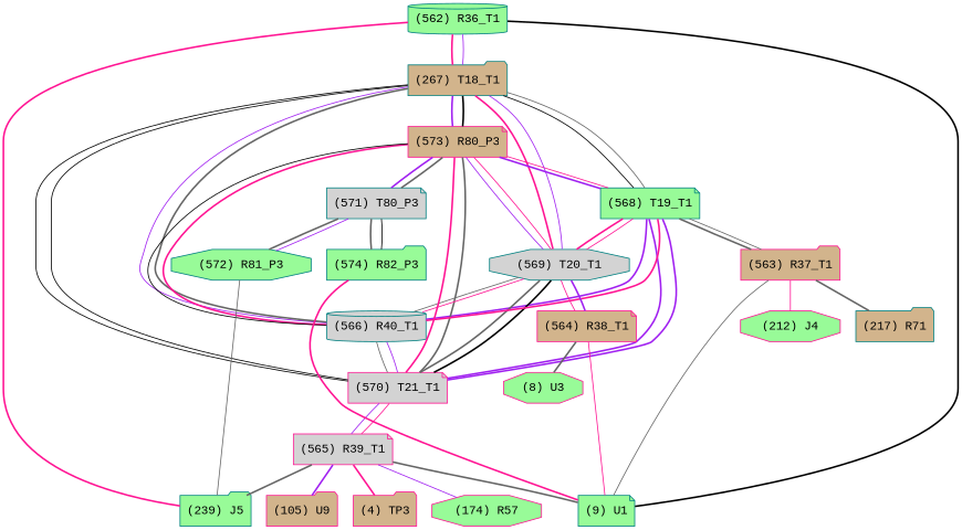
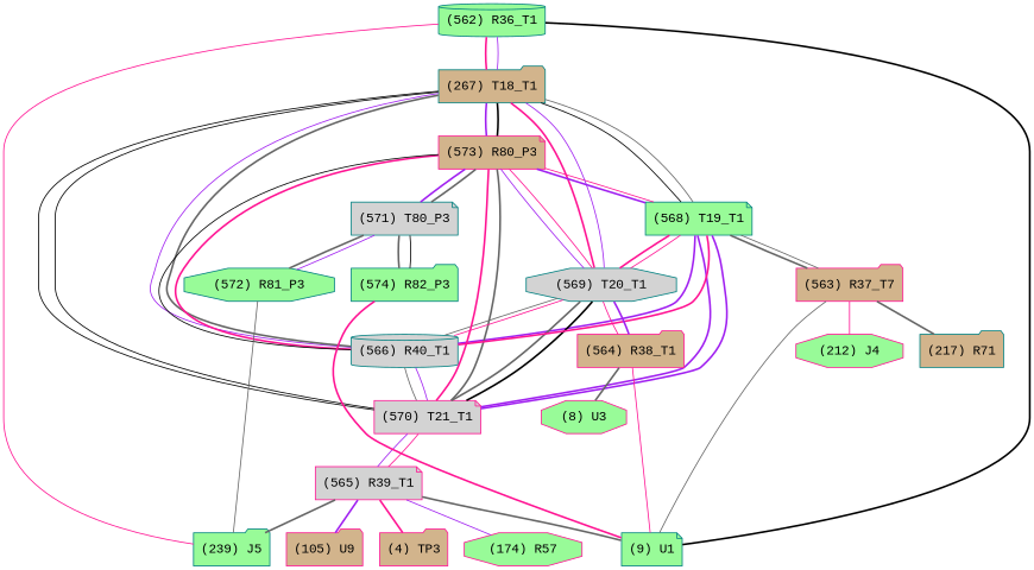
  graph {
    fontname="Liberation Mono"
    node [color=teal fillcolor=palegreen fontname="Liberation Mono" shape=folder style=filled]
    edge [color=deeppink fontname="Liberation Mono" style=bold]
    n1 [label="(562) R36_T1" shape=cylinder]
    n2 [label="(239) J5"]
    n3 [label="(9) U1" shape=note]
    n4 [fillcolor=tan label="(267) T18_T1"]
    n5 [label="(568) T19_T1" shape=note]
    n6 [fillcolor=lightgrey label="(569) T20_T1" shape=octagon]
    n7 [color=deeppink fillcolor=lightgrey label="(570) T21_T1" shape=note]
    n8 [fillcolor=lightgrey label="(566) R40_T1" shape=cylinder]
    n9 [color=deeppink fillcolor=tan label="(573) R80_P3" shape=note]
-   n10 [color=deeppink fillcolor=tan label="(563) R37_T1"]
-   n11 [color=deeppink fillcolor=tan label="(564) R38_T1" shape=note]
+   n10 [color=deeppink fillcolor=tan label="(563) R37_T7"]
+   n11 [color=deeppink fillcolor=tan label="(564) R38_T1"]
    n12 [color=deeppink fillcolor=lightgrey label="(565) R39_T1" shape=note]
    n13 [fillcolor=lightgrey label="(571) T80_P3" shape=note]
    n14 [color=deeppink label="(212) J4" shape=octagon]
    n15 [fillcolor=tan label="(217) R71"]
    n16 [color=deeppink label="(8) U3" shape=octagon]
    n17 [color=deeppink fillcolor=tan label="(105) U9"]
    n18 [color=deeppink fillcolor=tan label="(4) TP3"]
    n19 [color=deeppink label="(174) R57" shape=octagon]
    n20 [label="(572) R81_P3" shape=octagon]
    n21 [label="(574) R82_P3"]
-   n1 -- n2
+   n1 -- n2 [style=solid]
    n1 -- n3 [color=black]
    n1 -- n4
    n4 -- n1 [color=purple style=solid]
    n4 -- n5 [color=black style=solid]
    n4 -- n6
    n4 -- n7 [color=black style=solid]
    n4 -- n8 [color=purple style=solid]
    n4 -- n9 [color=purple]
    n5 -- n4 [color=gray40 style=solid]
    n5 -- n6
    n5 -- n7 [color=purple]
    n5 -- n8 [color=purple]
    n5 -- n9 [style=solid]
    n5 -- n10 [color=gray40]
    n6 -- n4 [color=purple style=solid]
    n6 -- n5 [style=solid]
    n6 -- n7 [color=gray40]
    n6 -- n8 [color=gray40 style=solid]
    n6 -- n9 [style=solid]
    n6 -- n11 [style=solid]
    n7 -- n4 [color=black style=solid]
    n7 -- n5 [color=purple]
    n7 -- n6 [color=black]
    n7 -- n8 [color=purple style=solid]
    n7 -- n9 [color=gray40]
    n7 -- n12 [color=purple style=solid]
    n8 -- n4 [color=gray40]
    n8 -- n5
    n8 -- n6 [style=solid]
    n8 -- n7 [color=gray40 style=solid]
    n8 -- n9
    n9 -- n4 [color=black]
    n9 -- n5 [color=purple]
    n9 -- n6 [color=purple style=solid]
    n9 -- n7
    n9 -- n8 [color=black style=solid]
    n9 -- n13 [color=purple]
    n10 -- n3 [color=gray40 style=solid]
    n10 -- n5 [color=gray40 style=solid]
    n10 -- n14 [style=solid]
    n10 -- n15 [color=gray40]
    n11 -- n3 [style=solid]
    n11 -- n6 [color=purple]
    n11 -- n16 [color=gray40]
    n12 -- n2 [color=gray40]
    n12 -- n3 [color=gray40]
    n12 -- n7 [style=solid]
    n12 -- n17 [color=purple]
    n12 -- n18
    n12 -- n19 [color=purple style=solid]
    n13 -- n9 [color=gray40]
    n13 -- n20 [color=gray40]
    n13 -- n21 [color=gray40]
    n20 -- n2 [color=gray40 style=solid]
    n20 -- n13 [color=purple style=solid]
    n21 -- n3
    n21 -- n13 [color=black style=solid]
  }
